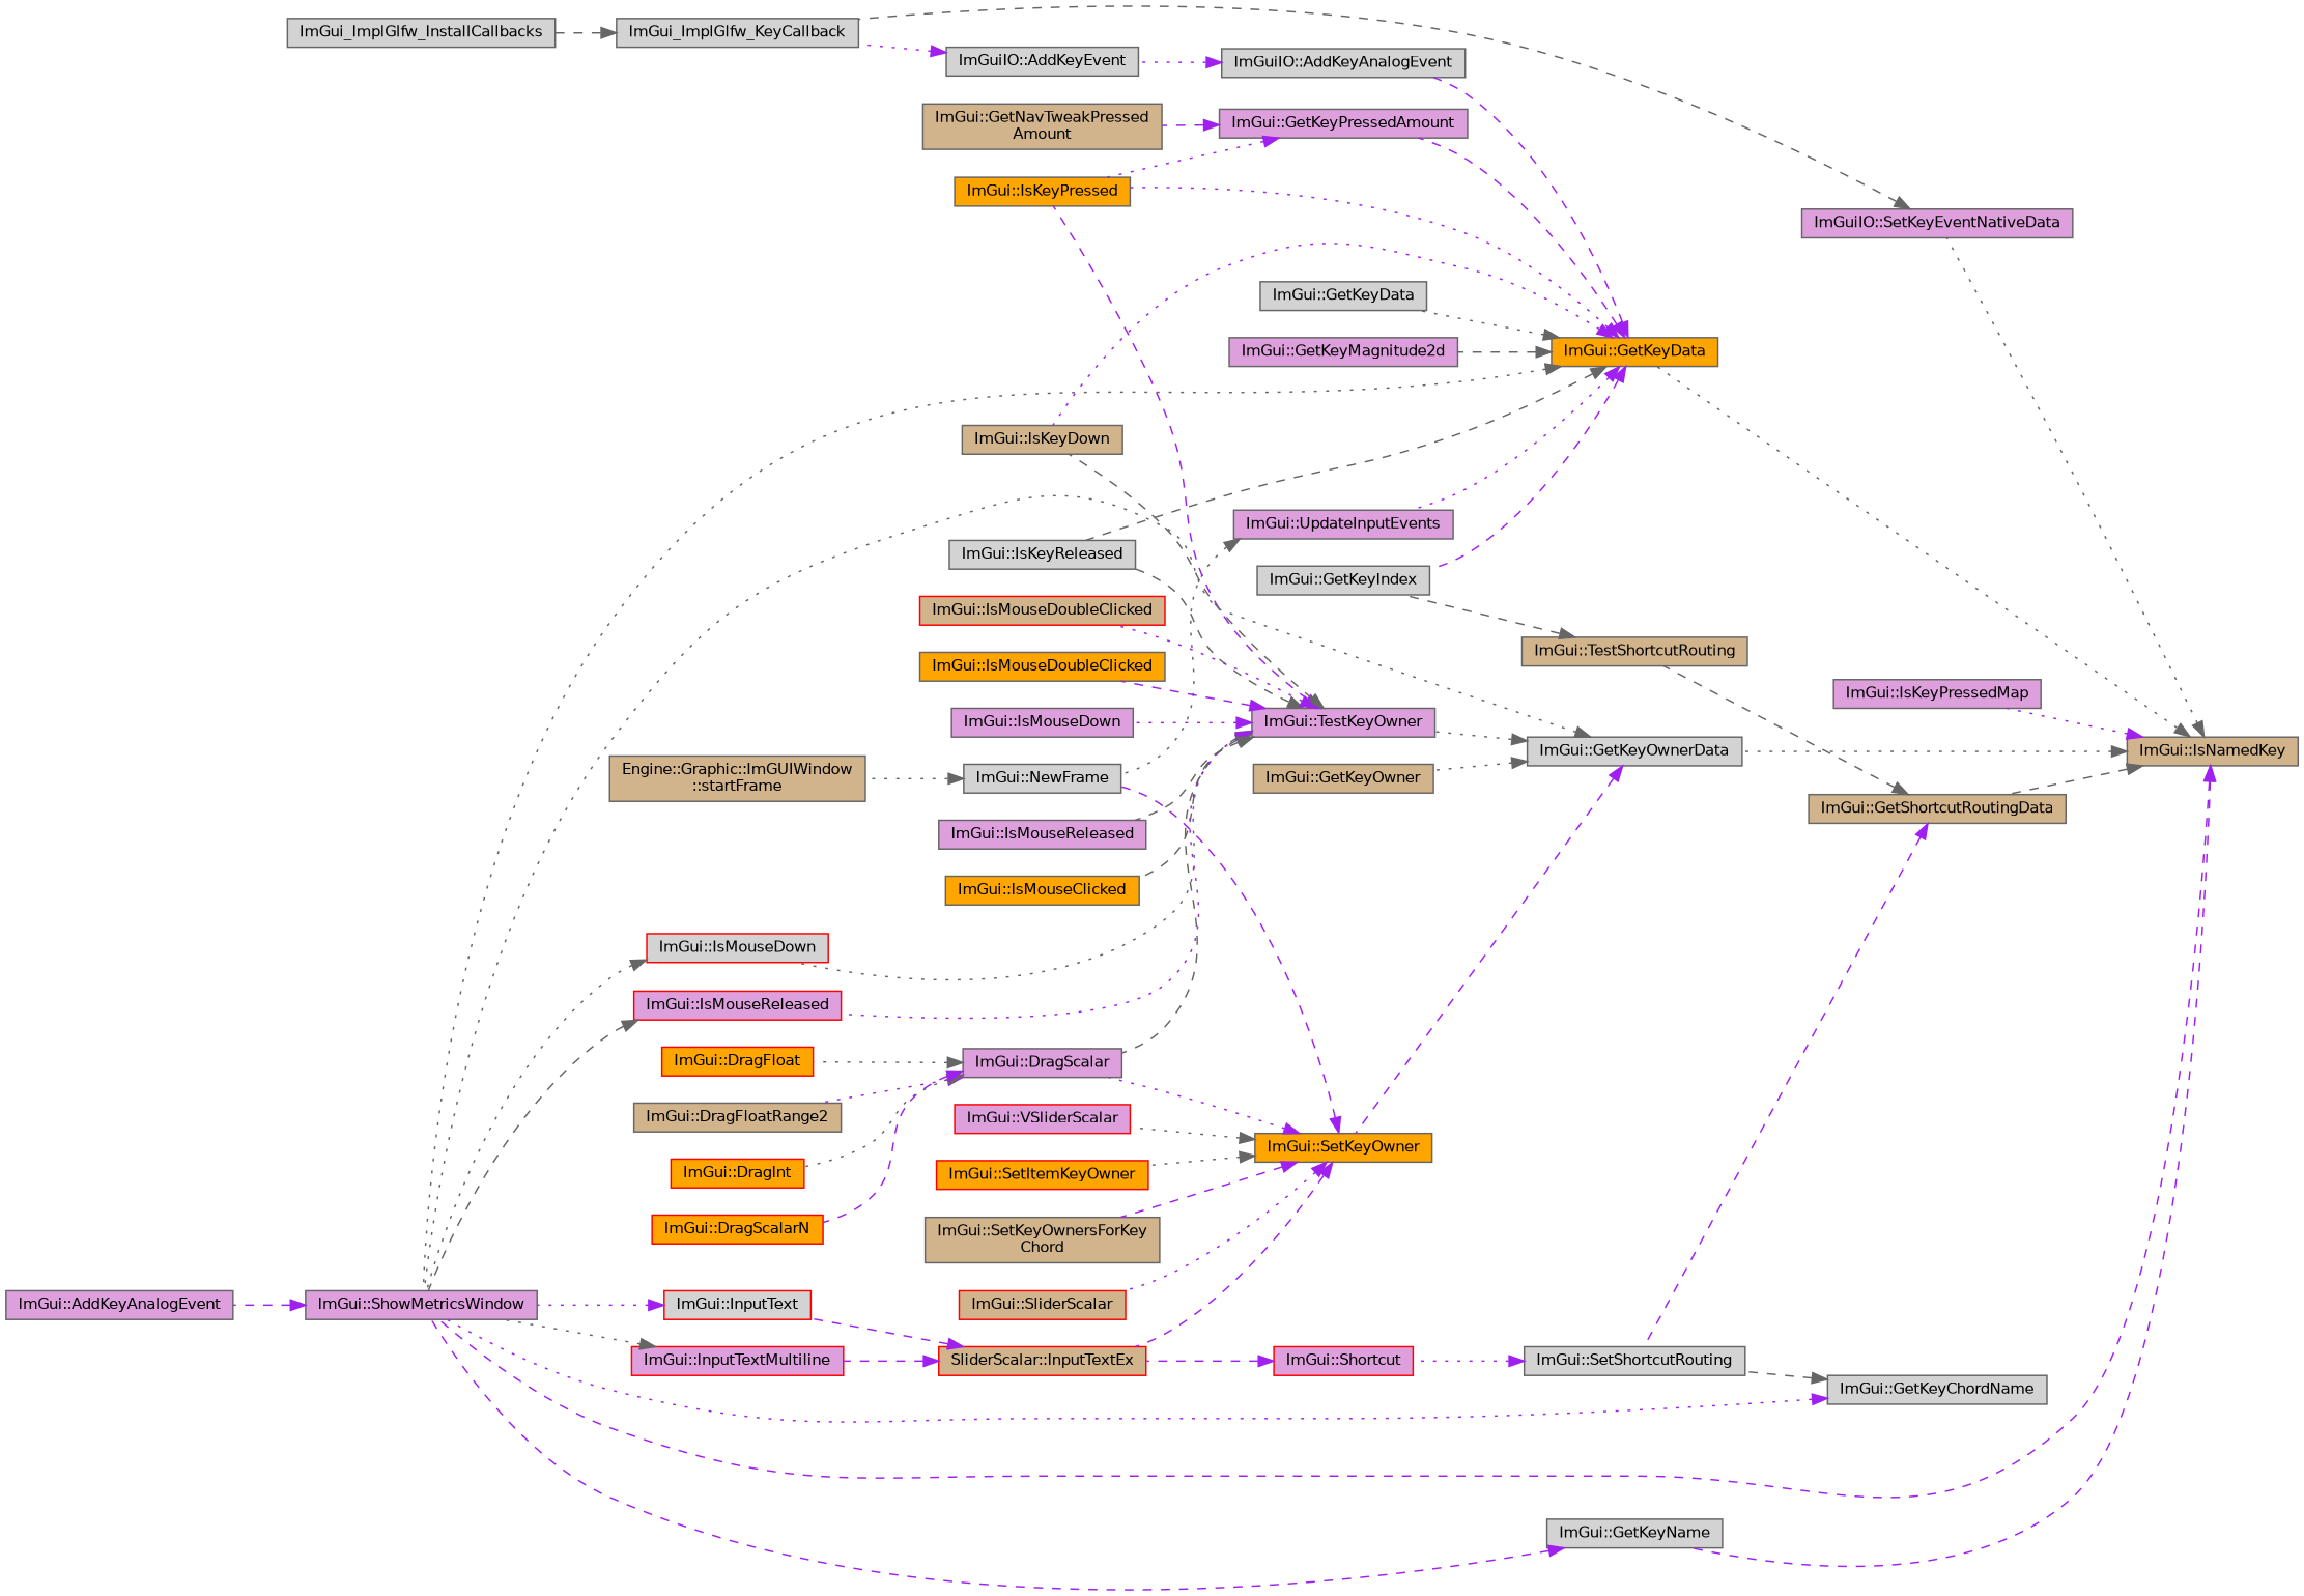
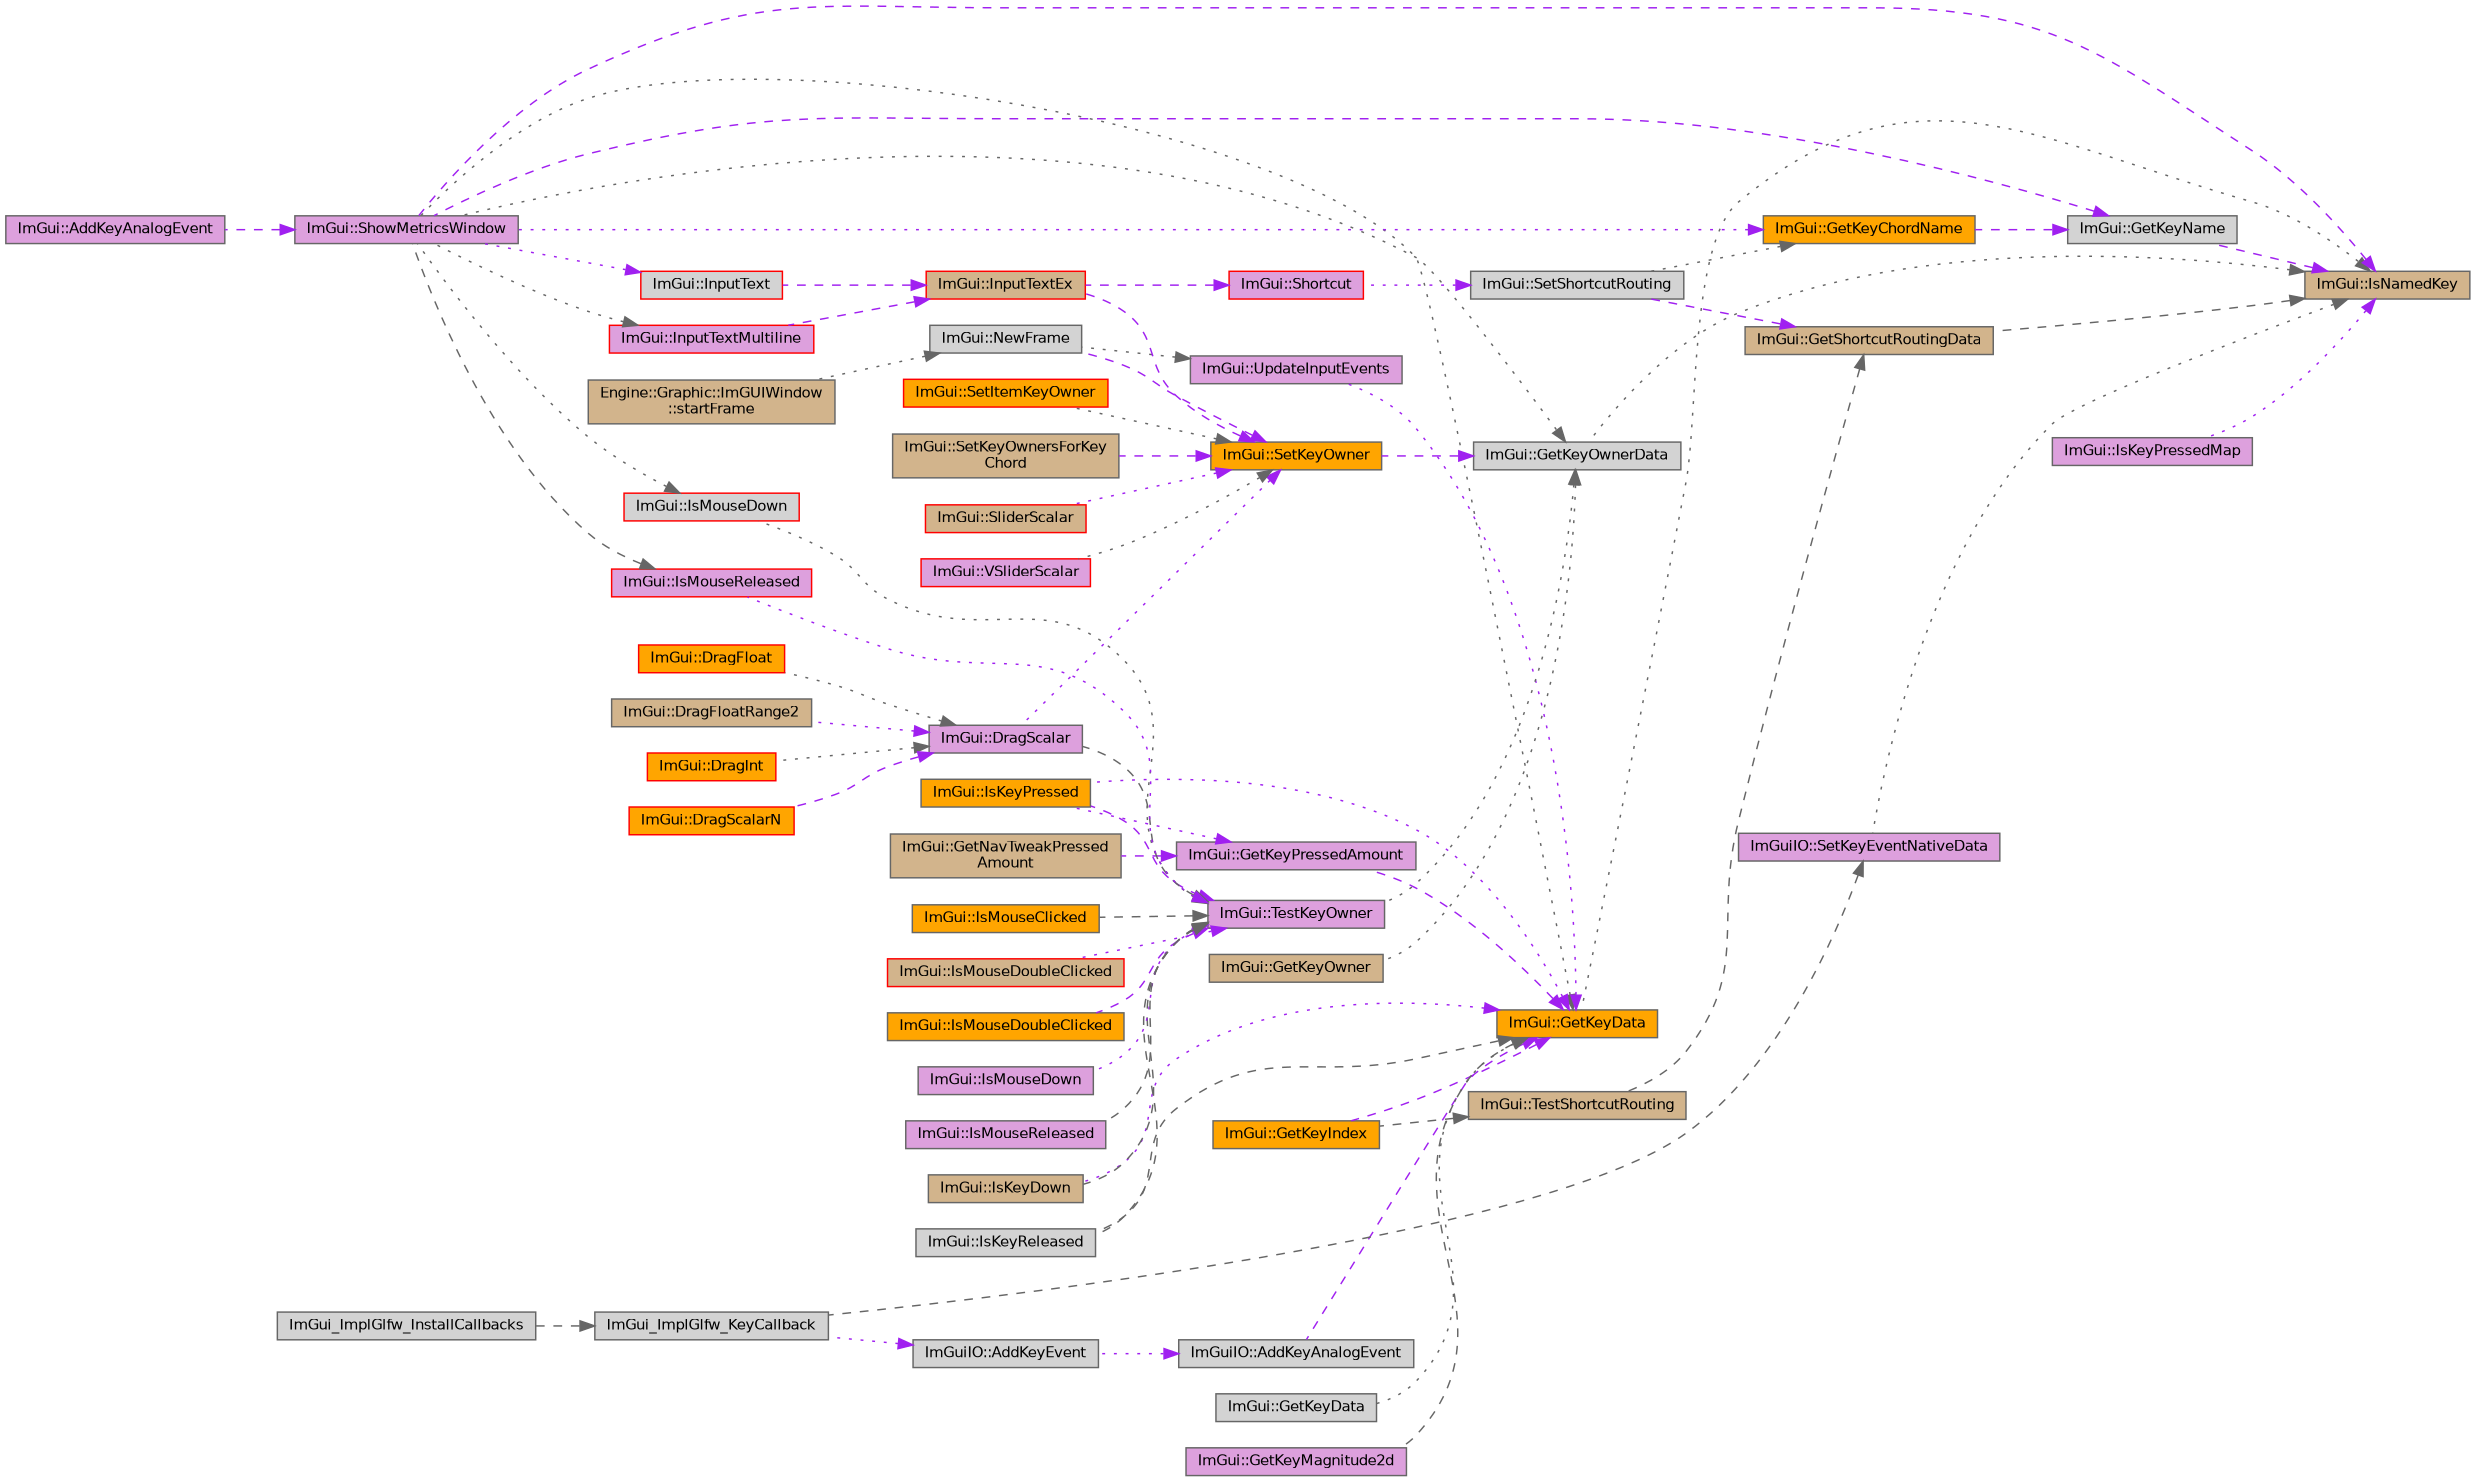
  digraph {
    rankdir=RL
    node [color=grey40 fillcolor=plum fontname=Helvetica fontsize=10 shape=box style=filled]
    edge [color=purple dir=back fontname=Helvetica fontsize=10 labelfontname=Helvetica labelfontsize=10 style=dashed]
    n1 [color=gray40 fillcolor=tan fontcolor=black height=0.2 label="ImGui::IsNamedKey" width=0.4]
    n2 [fillcolor=orange height=0.2 label="ImGui::GetKeyData" width=0.4]
    n3 [height=0.2 label="ImGui::ShowMetricsWindow" width=0.4]
    n4 [fillcolor=lightgrey height=0.2 label="ImGui::GetKeyName" width=0.4]
    n5 [fillcolor=lightgrey height=0.2 label="ImGui::GetKeyOwnerData" width=0.4]
    n6 [fillcolor=tan height=0.2 label="ImGui::GetShortcutRoutingData" width=0.4]
    n7 [height=0.2 label="ImGui::IsKeyPressedMap" width=0.4]
    n8 [height=0.2 label="ImGuiIO::SetKeyEventNativeData" width=0.4]
-   n9 [fillcolor=lightgrey height=0.2 label="ImGui::GetKeyIndex" width=0.4]
+   n9 [fillcolor=orange height=0.2 label="ImGui::GetKeyIndex" width=0.4]
    n10 [fillcolor=lightgrey height=0.2 label="ImGuiIO::AddKeyAnalogEvent" width=0.4]
    n11 [fillcolor=lightgrey height=0.2 label="ImGui::GetKeyData" width=0.4]
    n12 [height=0.2 label="ImGui::GetKeyMagnitude2d" width=0.4]
    n13 [height=0.2 label="ImGui::GetKeyPressedAmount" width=0.4]
    n14 [fillcolor=orange height=0.2 label="ImGui::IsKeyPressed" width=0.4]
    n15 [fillcolor=tan height=0.2 label="ImGui::IsKeyDown" width=0.4]
    n16 [fillcolor=lightgrey height=0.2 label="ImGui::IsKeyReleased" width=0.4]
    n17 [height=0.2 label="ImGui::UpdateInputEvents" width=0.4]
    n18 [height=0.2 label="ImGui::AddKeyAnalogEvent" width=0.4]
-   n19 [fillcolor=lightgrey height=0.2 label="ImGui::GetKeyChordName" width=0.4]
+   n19 [fillcolor=orange height=0.2 label="ImGui::GetKeyChordName" width=0.4]
    n20 [fillcolor=tan height=0.2 label="ImGui::GetKeyOwner" width=0.4]
    n21 [fillcolor=orange height=0.2 label="ImGui::SetKeyOwner" width=0.4]
    n22 [height=0.2 label="ImGui::TestKeyOwner" width=0.4]
    n23 [fillcolor=lightgrey height=0.2 label="ImGui::SetShortcutRouting" width=0.4]
    n24 [fillcolor=tan height=0.2 label="ImGui::TestShortcutRouting" width=0.4]
    n25 [fillcolor=lightgrey height=0.2 label=ImGui_ImplGlfw_KeyCallback width=0.4]
    n26 [fillcolor=lightgrey height=0.2 label="ImGuiIO::AddKeyEvent" width=0.4]
    n27 [fillcolor=tan height=0.2 label="ImGui::GetNavTweakPressed\lAmount" width=0.4]
    n28 [fillcolor=lightgrey height=0.2 label="ImGui::NewFrame" width=0.4]
    n29 [fillcolor=lightgrey height=0.2 label=ImGui_ImplGlfw_InstallCallbacks width=0.4]
    n30 [fillcolor=tan height=0.2 label="Engine::Graphic::ImGUIWindow\l::startFrame" width=0.4]
    n31 [color=red height=0.2 label="ImGui::Shortcut" width=0.4]
-   n32 [color=red fillcolor=tan height=0.2 label="SliderScalar::InputTextEx" width=0.4]
+   n32 [color=red fillcolor=tan height=0.2 label="ImGui::InputTextEx" width=0.4]
    n33 [color=red fillcolor=lightgrey height=0.2 label="ImGui::InputText" width=0.4]
    n34 [color=red height=0.2 label="ImGui::InputTextMultiline" width=0.4]
    n35 [height=0.2 label="ImGui::DragScalar" width=0.4]
    n36 [color=red fillcolor=orange height=0.2 label="ImGui::SetItemKeyOwner" width=0.4]
    n37 [fillcolor=tan height=0.2 label="ImGui::SetKeyOwnersForKey\lChord" width=0.4]
    n38 [color=red fillcolor=tan height=0.2 label="ImGui::SliderScalar" width=0.4]
    n39 [color=red height=0.2 label="ImGui::VSliderScalar" width=0.4]
    n40 [fillcolor=orange height=0.2 label="ImGui::IsMouseClicked" width=0.4]
    n41 [color=red fillcolor=tan height=0.2 label="ImGui::IsMouseDoubleClicked" width=0.4]
    n42 [fillcolor=orange height=0.2 label="ImGui::IsMouseDoubleClicked" width=0.4]
    n43 [color=red fillcolor=lightgrey height=0.2 label="ImGui::IsMouseDown" width=0.4]
    n44 [height=0.2 label="ImGui::IsMouseDown" width=0.4]
    n45 [color=red height=0.2 label="ImGui::IsMouseReleased" width=0.4]
    n46 [height=0.2 label="ImGui::IsMouseReleased" width=0.4]
    n47 [color=red fillcolor=orange height=0.2 label="ImGui::DragFloat" width=0.4]
    n48 [fillcolor=tan height=0.2 label="ImGui::DragFloatRange2" width=0.4]
    n49 [color=red fillcolor=orange height=0.2 label="ImGui::DragInt" width=0.4]
    n50 [color=red fillcolor=orange height=0.2 label="ImGui::DragScalarN" width=0.4]
    n1 -> n2 [color=gray40 style=dotted]
    n1 -> n3
    n1 -> n4
    n1 -> n5 [color=gray40 style=dotted]
    n1 -> n6 [color=gray40]
    n1 -> n7 [style=dotted]
    n1 -> n8 [color=gray40 style=dotted]
    n2 -> n3 [color=gray40 style=dotted]
    n2 -> n9
    n2 -> n10
    n2 -> n11 [color=gray40 style=dotted]
    n2 -> n12 [color=gray40]
    n2 -> n13
    n2 -> n14 [style=dotted]
    n2 -> n15 [style=dotted]
    n2 -> n16 [color=gray40]
    n2 -> n17 [style=dotted]
    n3 -> n18
    n4 -> n3
+   n4 -> n19
    n5 -> n3 [color=gray40 style=dotted]
    n5 -> n20 [color=gray40 style=dotted]
    n5 -> n21
    n5 -> n22 [color=gray40 style=dotted]
    n6 -> n23
    n6 -> n24 [color=gray40]
    n8 -> n25 [color=gray40]
    n10 -> n26 [style=dotted]
    n13 -> n14 [style=dotted]
    n13 -> n27
    n17 -> n28 [color=gray40 style=dotted]
    n19 -> n3 [style=dotted]
-   n19 -> n23 [color=gray40]
+   n19 -> n23 [color=gray40 style=dotted]
    n21 -> n28
    n21 -> n32
    n21 -> n35 [style=dotted]
    n21 -> n36 [color=gray40 style=dotted]
    n21 -> n37
    n21 -> n38 [style=dotted]
    n21 -> n39 [color=gray40 style=dotted]
    n22 -> n14
    n22 -> n15 [color=gray40]
    n22 -> n16 [color=gray40]
    n22 -> n35 [color=gray40]
    n22 -> n40 [color=gray40]
    n22 -> n41 [style=dotted]
    n22 -> n42
    n22 -> n43 [color=gray40 style=dotted]
    n22 -> n44 [style=dotted]
    n22 -> n45 [style=dotted]
    n22 -> n46 [color=gray40]
    n23 -> n31 [style=dotted]
    n24 -> n9 [color=gray40]
    n25 -> n29 [color=gray40]
    n26 -> n25 [style=dotted]
    n28 -> n30 [color=gray40 style=dotted]
    n31 -> n32
    n32 -> n33
    n32 -> n34
    n33 -> n3 [style=dotted]
    n34 -> n3 [color=gray40 style=dotted]
    n35 -> n47 [color=gray40 style=dotted]
    n35 -> n48 [style=dotted]
    n35 -> n49 [color=gray40 style=dotted]
    n35 -> n50
    n43 -> n3 [color=gray40 style=dotted]
    n45 -> n3 [color=gray40]
  }
